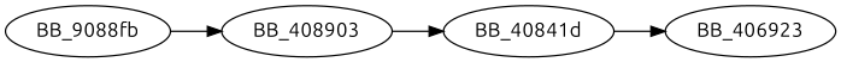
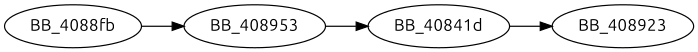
  digraph {
    fontname=Ubuntu
    rankdir=LR
    node [fontname=Ubuntu]
    edge [fontname=Ubuntu]
-   BB_4088fb [label=BB_9088fb]
-   BB_408903
+   BB_4088fb
+   BB_408903 [label=BB_408953]
    n3 [label=BB_40841d]
-   BB_408923 [label=BB_406923]
+   BB_408923
    BB_4088fb -> BB_408903
    BB_408903 -> n3
    n3 -> BB_408923
  }
